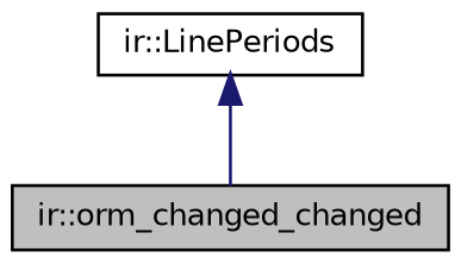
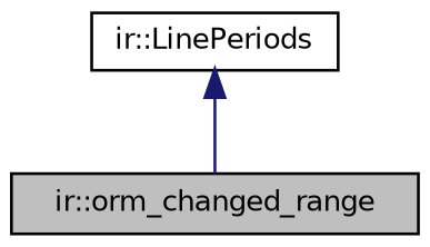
  digraph {
    fontname="DejaVu Sans"
    node [color=black fontname="DejaVu Sans" fontsize=10 shape=record style=filled]
-   n1 [fillcolor=grey75 fontcolor=black height=0.2 label="ir::orm_changed_changed" width=0.4]
+   n1 [fillcolor=grey75 fontcolor=black height=0.2 label="ir::orm_changed_range" width=0.4]
    n2 [fillcolor=white height=0.2 label="ir::LinePeriods" width=0.4]
    n2 -> n1 [color=midnightblue dir=back fontname="DejaVu Sans" fontsize=10 labelfontname=Helvetica labelfontsize=10 style=solid]
  }
